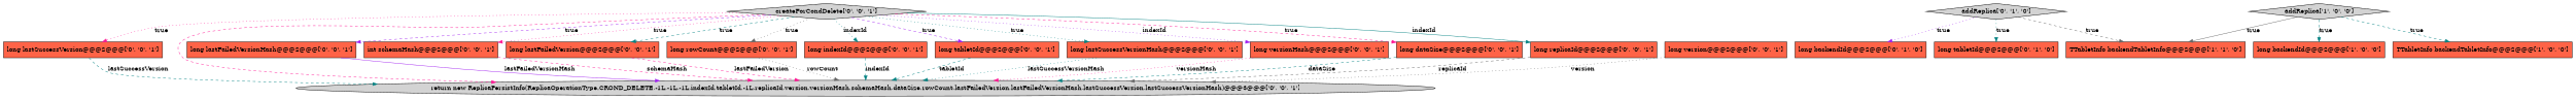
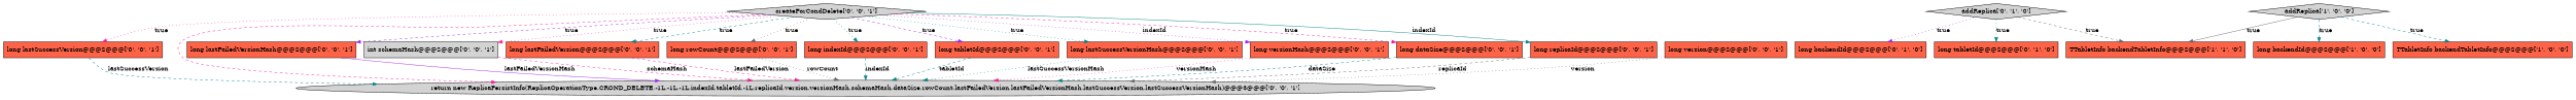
  digraph {
    node [fillcolor=tomato shape=box style=filled]
    edge [color=teal style=dashed]
    n1 [label="long lastSuccessVersion@@@2@@@['0', '0', '1']"]
    n2 [fillcolor=lightgray label="return new ReplicaPersistInfo(ReplicaOperationType.CROND_DELETE,-1L,-1L,-1L,indexId,tabletId,-1L,replicaId,version,versionHash,schemaHash,dataSize,rowCount,lastFailedVersion,lastFailedVersionHash,lastSuccessVersion,lastSuccessVersionHash)@@@3@@@['0', '0', '1']" shape=ellipse]
    n3 [label="long lastFailedVersionHash@@@2@@@['0', '0', '1']"]
    n4 [label="long backendId@@@2@@@['0', '1', '0']"]
-   n5 [label="int schemaHash@@@2@@@['0', '0', '1']"]
+   n5 [fillcolor=lightgray label="int schemaHash@@@2@@@['0', '0', '1']"]
    n6 [label="long lastFailedVersion@@@2@@@['0', '0', '1']"]
    n7 [label="long rowCount@@@2@@@['0', '0', '1']"]
    n8 [fillcolor=lightgray label="createForCondDelete['0', '0', '1']" shape=diamond]
    n9 [label="long indexId@@@2@@@['0', '0', '1']"]
    n10 [label="long tabletId@@@2@@@['0', '0', '1']"]
    n11 [label="long lastSuccessVersionHash@@@2@@@['0', '0', '1']"]
    n12 [label="long versionHash@@@2@@@['0', '0', '1']"]
    n13 [label="long dataSize@@@2@@@['0', '0', '1']"]
    n14 [label="long replicaId@@@2@@@['0', '0', '1']"]
    n15 [label="long version@@@2@@@['0', '0', '1']"]
    n16 [label="TTabletInfo backendTabletInfo@@@2@@@['1', '1', '0']"]
    n17 [fillcolor=lightgray label="addReplica['1', '0', '0']" shape=diamond]
    n18 [label="long backendId@@@2@@@['1', '0', '0']"]
    n19 [label="TTabletInfo backendTabletInfo@@@2@@@['1', '0', '0']"]
    n20 [label="long tabletId@@@2@@@['0', '1', '0']"]
    n21 [fillcolor=lightgray label="addReplica['0', '1', '0']" shape=diamond]
    n1 -> n2 [label=lastSuccessVersion]
    n3 -> n2 [color=purple label=lastFailedVersionHash style=solid]
    n5 -> n2 [color=deeppink label=schemaHash]
    n6 -> n2 [color=deeppink label=lastFailedVersion]
    n7 -> n2 [color=gray40 label=rowCount style=dotted]
    n8 -> n1 [color=deeppink label=true style=dotted]
    n8 -> n2 [color=deeppink]
    n8 -> n3 [color=purple label=true]
    n8 -> n5 [color=deeppink label=true style=dotted]
    n8 -> n6 [label=true]
    n8 -> n7 [color=gray40 label=true style=dotted]
-   n8 -> n9 [label=indexId style=dotted]
+   n8 -> n9 [label=true style=dotted]
    n8 -> n10 [color=purple label=true]
    n8 -> n11 [label=true style=dotted]
    n8 -> n12 [color=purple label=indexId style=dotted]
    n8 -> n13 [color=deeppink label=true]
    n8 -> n14 [label=indexId style=solid]
    n9 -> n2 [label=indexId]
    n10 -> n2 [label=tabletId]
    n11 -> n2 [label=lastSuccessVersionHash style=dotted]
    n12 -> n2 [color=deeppink label=versionHash style=dotted]
    n13 -> n2 [label=dataSize]
    n14 -> n2 [color=gray40 label=replicaId]
    n15 -> n2 [color=gray40 label=version style=dotted]
    n17 -> n16 [color=gray40 label=true style=solid]
    n17 -> n18 [label=true]
    n17 -> n19 [label=true]
    n21 -> n4 [color=purple label=true style=dotted]
    n21 -> n16 [color=gray40 label=true]
    n21 -> n20 [label=true style=dotted]
  }
